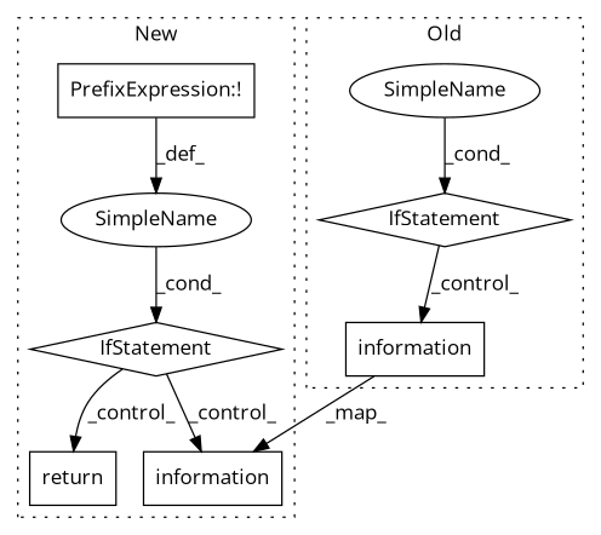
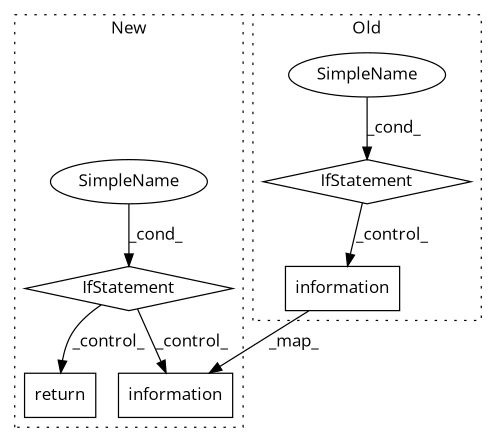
  digraph {
    fontname="Open Sans"
    node [a=32 shape=box fontname="Open Sans"]
    edge [fontname="Open Sans"]
    n1 [l="12,1" label=information s="4892,4933"]
    n2 [a=42 label=SimpleName shape=ellipse]
    n3 [a=41 l=7 label=return s=4734]
    n4 [a=25 l="4,2" label=IfStatement s="4705,4724" shape=diamond]
-   n5 [a=38 l=1 label="PrefixExpression:!" s=4709]
    n6 [l="12,1" label=information s="4869,4910"]
    n7 [a=25 l="4,2" label=IfStatement s="4685,4720" shape=diamond]
    n8 [a=42 label=SimpleName shape=ellipse]
    subgraph cluster_1 {
      label=New
      style=dotted
      n1
      n2
      n3
      n4
-     n5
    }
    subgraph cluster_2 {
      label=Old
      style=dotted
      n6
      n7
      n8
    }
    n2 -> n4 [label=_cond_]
    n4 -> n1 [label=_control_]
    n4 -> n3 [label=_control_]
-   n5 -> n2 [label=_def_]
    n6 -> n1 [label=_map_]
    n7 -> n6 [label=_control_]
    n8 -> n7 [label=_cond_]
  }
